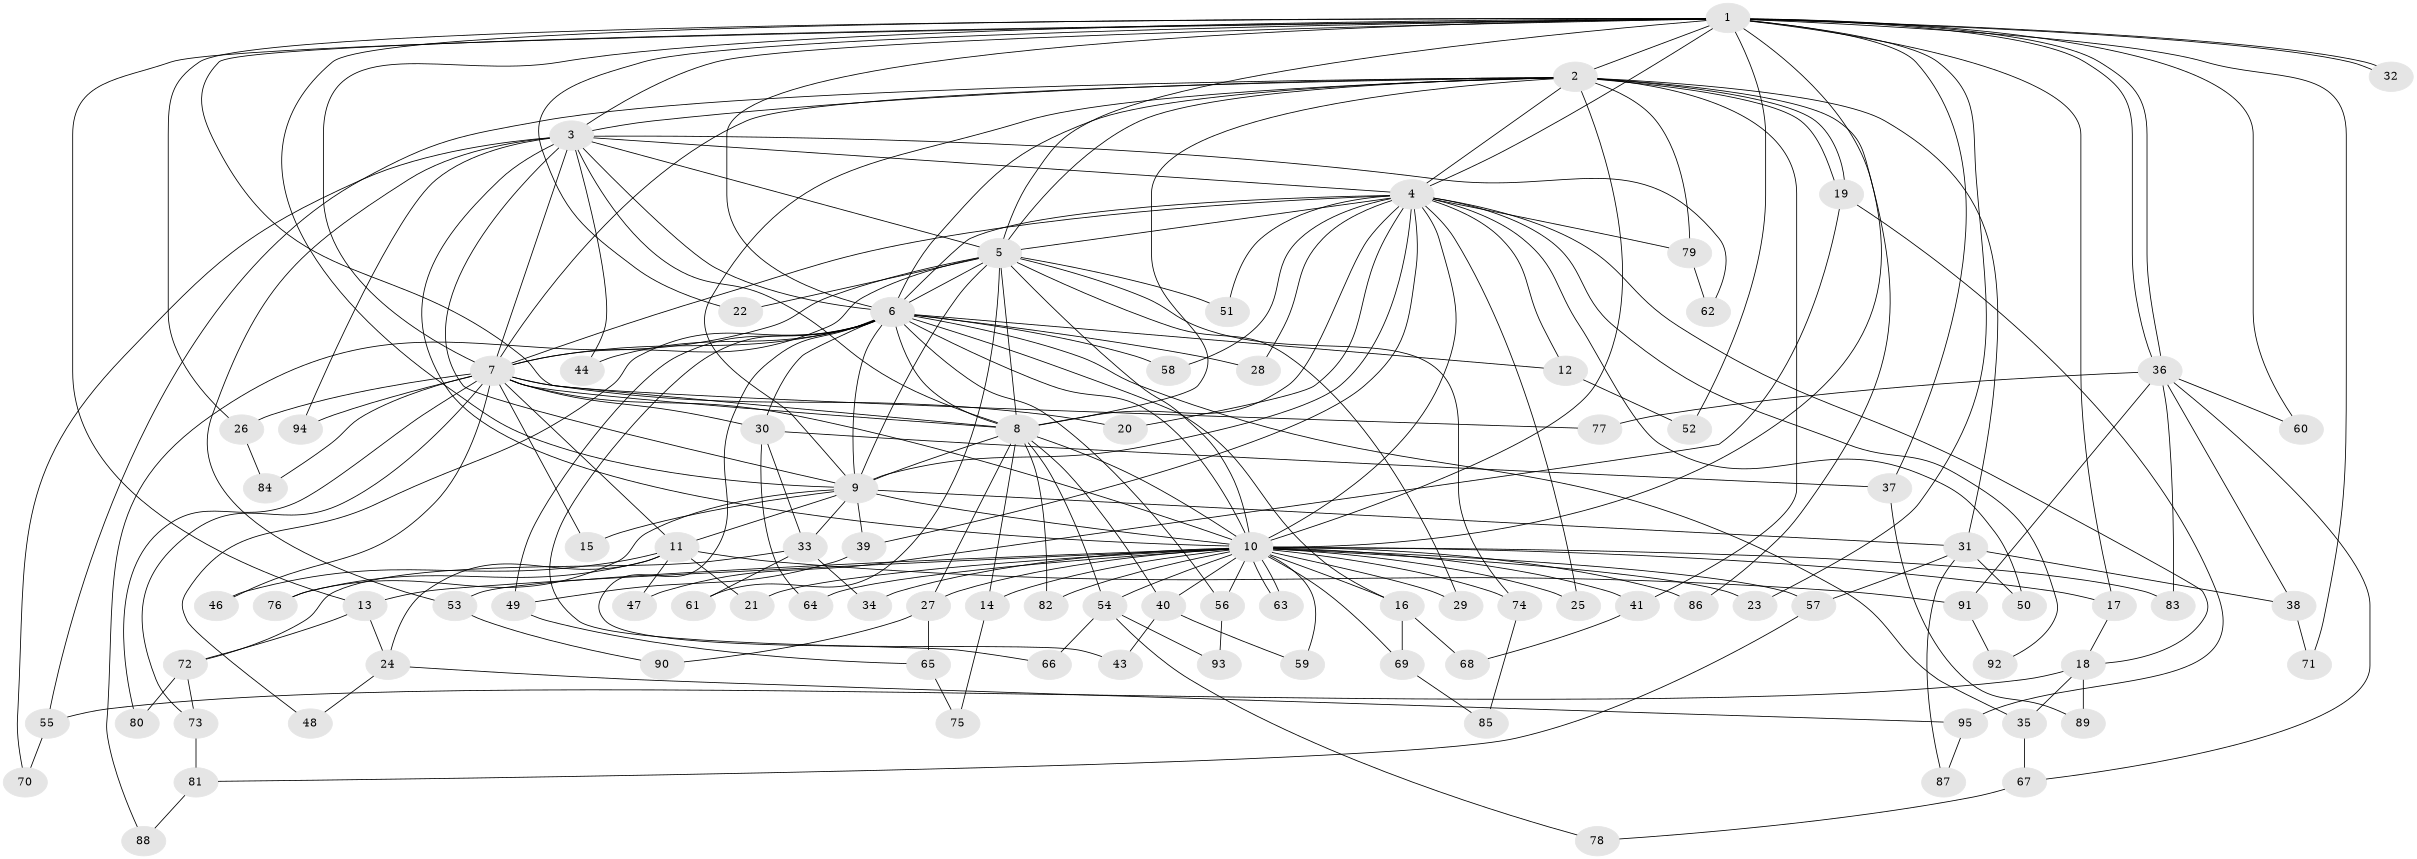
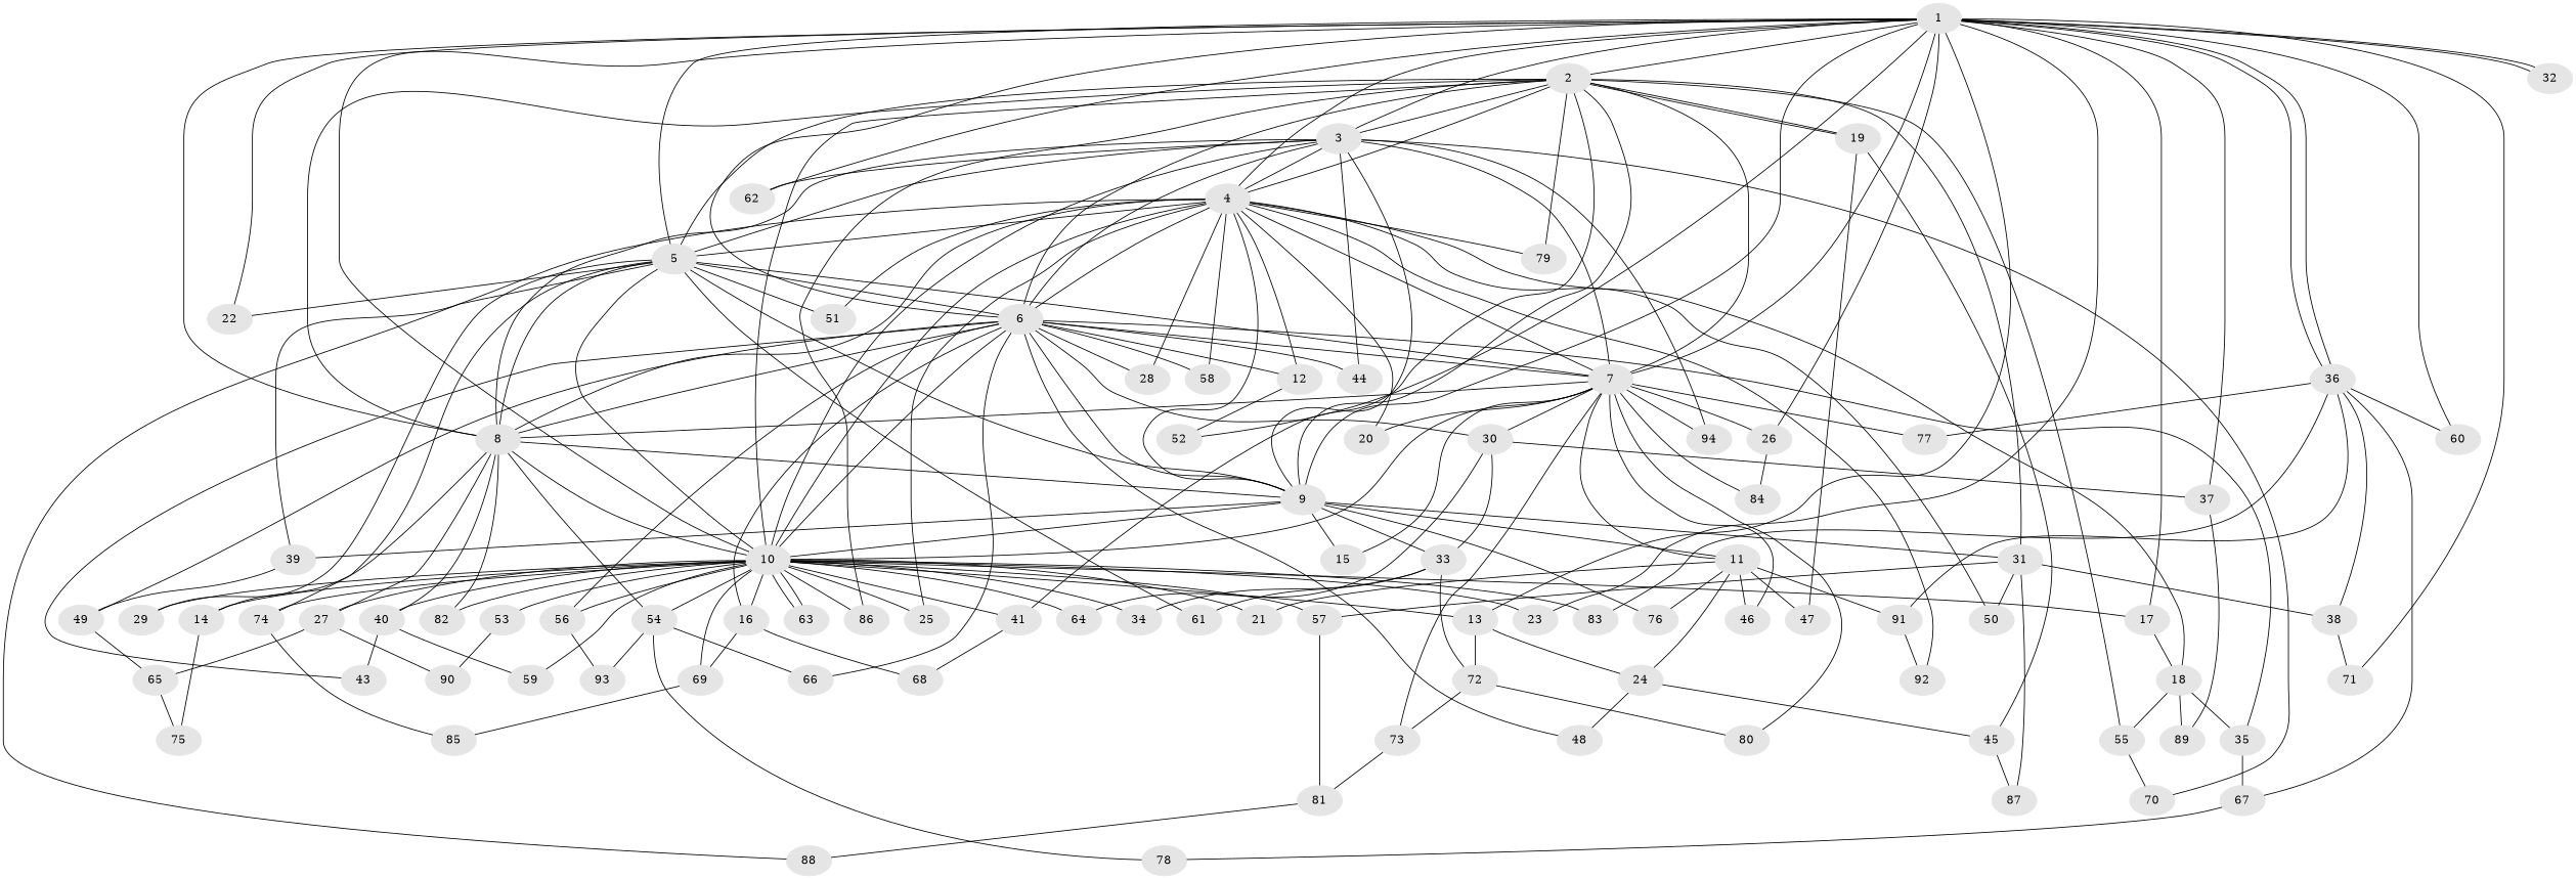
  graph {
    node [color=gray90 style=filled]
    1
    2
    3
    4
    5
    6
    7
    8
    9
    10
    13
    17
    22
    23
    26
    32
    36
    37
    52
    60
    62
    71
    19
    31
    41
    55
    79
    86
    53
    70
    94
    44
    12
    18
    20
    25
    28
    39
    50
    51
    58
    92
    29
    61
    74
    88
    16
    30
    35
    43
    48
    49
    56
    66
    11
    15
    46
    73
    77
    80
    84
    14
    27
    40
    54
    82
    33
    76
    21
    34
    57
    59
    63
    64
    69
    83
    24
    72
    91
    38
    67
    89
    47
-   45 [label=95]
+   45
    87
    68
    90
    85
    65
    93
    81
    75
    78
    1 -- 2
    1 -- 3
    1 -- 4
    1 -- 5
    1 -- 6
    1 -- 7
    1 -- 8
    1 -- 9
    1 -- 10
    1 -- 13
    1 -- 17
    1 -- 22
    1 -- 23
    1 -- 26
    1 -- 32
    1 -- 32
    1 -- 36
    1 -- 36
    1 -- 37
    1 -- 52
    1 -- 60
-   79 -- 62
+   1 -- 62
    1 -- 71
    2 -- 3
    2 -- 4
    2 -- 5
    2 -- 6
    2 -- 7
    2 -- 8
    2 -- 9
    2 -- 10
    2 -- 19
    2 -- 19
    2 -- 31
    2 -- 41
    2 -- 55
    2 -- 79
    2 -- 86
    3 -- 4
    3 -- 5
    3 -- 6
    3 -- 7
    3 -- 8
    3 -- 9
    3 -- 10
    3 -- 62
-   3 -- 53
    3 -- 70
    3 -- 94
    3 -- 44
    4 -- 5
    4 -- 6
    4 -- 7
    4 -- 8
    4 -- 9
    4 -- 10
    4 -- 79
    4 -- 12
    4 -- 18
    4 -- 20
    4 -- 25
    4 -- 28
    4 -- 39
    4 -- 50
    4 -- 51
    4 -- 58
    4 -- 92
    5 -- 6
    5 -- 7
    5 -- 8
    5 -- 9
    5 -- 10
    5 -- 22
    5 -- 51
    5 -- 29
    5 -- 61
    5 -- 74
    5 -- 88
    6 -- 7
    6 -- 8
    6 -- 9
    6 -- 10
    6 -- 44
    6 -- 12
    6 -- 28
    6 -- 58
    6 -- 16
    6 -- 30
    6 -- 35
    6 -- 43
    6 -- 48
    6 -- 49
    6 -- 56
    6 -- 66
    7 -- 8
    7 -- 10
    7 -- 26
    7 -- 94
    7 -- 20
    7 -- 30
    7 -- 11
    7 -- 15
    7 -- 46
    7 -- 73
    7 -- 77
    7 -- 80
    7 -- 84
    8 -- 9
    8 -- 10
    8 -- 14
    8 -- 27
    8 -- 40
    8 -- 54
    8 -- 82
    9 -- 10
    9 -- 31
    9 -- 39
    9 -- 11
    9 -- 15
    9 -- 33
    9 -- 76
    10 -- 13
    10 -- 17
    10 -- 23
    10 -- 41
    10 -- 86
    10 -- 53
    10 -- 25
    10 -- 29
    10 -- 74
    10 -- 16
    10 -- 56
    10 -- 14
    10 -- 27
    10 -- 40
    10 -- 54
    10 -- 82
    10 -- 21
    10 -- 34
    10 -- 57
    10 -- 59
    10 -- 63
    10 -- 63
    10 -- 64
    10 -- 69
    10 -- 83
    13 -- 24
    13 -- 72
    17 -- 18
    26 -- 84
    36 -- 60
    36 -- 77
    36 -- 83
    36 -- 91
    36 -- 38
    36 -- 67
    37 -- 89
    19 -- 47
    19 -- 45
    31 -- 50
    31 -- 57
    31 -- 38
    31 -- 87
    41 -- 68
    55 -- 70
    53 -- 90
    12 -- 52
    18 -- 55
    18 -- 35
    18 -- 89
    39 -- 49
    74 -- 85
    16 -- 69
    16 -- 68
    30 -- 37
    30 -- 33
    30 -- 64
    35 -- 67
    49 -- 65
    56 -- 93
    11 -- 46
    11 -- 76
    11 -- 21
    11 -- 24
    11 -- 91
    11 -- 47
    73 -- 81
    14 -- 75
    27 -- 90
    27 -- 65
    40 -- 43
    40 -- 59
    54 -- 66
    54 -- 93
    54 -- 78
    33 -- 61
    33 -- 34
    33 -- 72
    57 -- 81
    69 -- 85
    24 -- 48
    24 -- 45
    72 -- 73
    72 -- 80
    91 -- 92
    38 -- 71
    67 -- 78
    45 -- 87
    65 -- 75
    81 -- 88
  }
